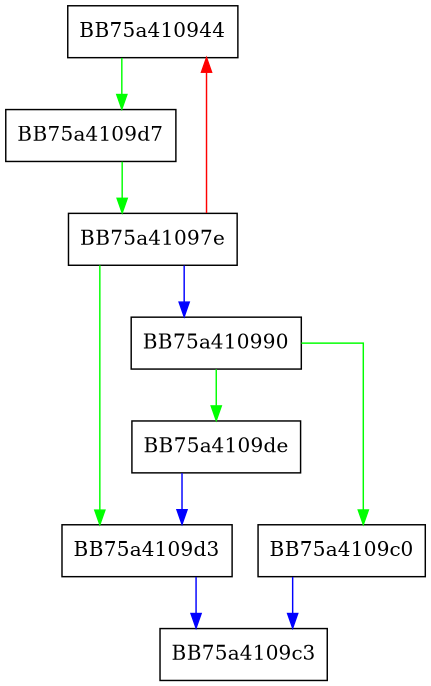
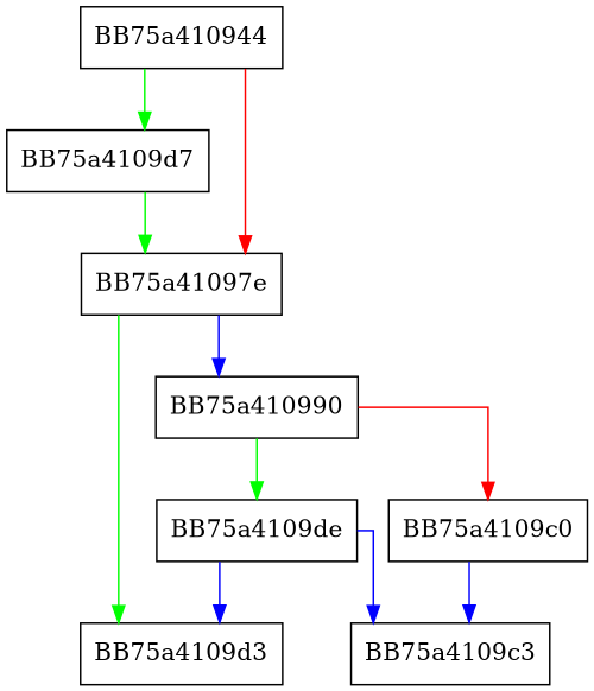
  digraph {
    splines=ortho
    node [shape=box]
    edge [color=green]
    n1 [label=BB75a410944]
    BB75a4109d7
    BB75a41097e
    BB75a4109d3
    BB75a410990
    BB75a4109c3
    BB75a4109de
    BB75a4109c0
    n1 -> BB75a4109d7
-   BB75a41097e -> n1 [color=red]
+   n1 -> BB75a41097e [color=red]
    BB75a4109d7 -> BB75a41097e
    BB75a41097e -> BB75a4109d3
    BB75a41097e -> BB75a410990 [color=blue]
-   BB75a4109d3 -> BB75a4109c3 [color=blue]
+   BB75a4109de -> BB75a4109c3 [color=blue]
    BB75a410990 -> BB75a4109de
-   BB75a410990 -> BB75a4109c0
+   BB75a410990 -> BB75a4109c0 [color=red]
    BB75a4109de -> BB75a4109d3 [color=blue]
    BB75a4109c0 -> BB75a4109c3 [color=blue]
  }
